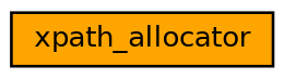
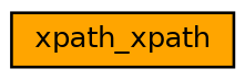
  digraph {
    rankdir=LR
-   n1 [color=black fillcolor=orange fontname=Helvetica fontsize=10 height=0.2 label=xpath_allocator shape=record style=filled width=0.4]
+   n1 [color=black fillcolor=orange fontname=Helvetica fontsize=10 height=0.2 label=xpath_xpath shape=record style=filled width=0.4]
  }
